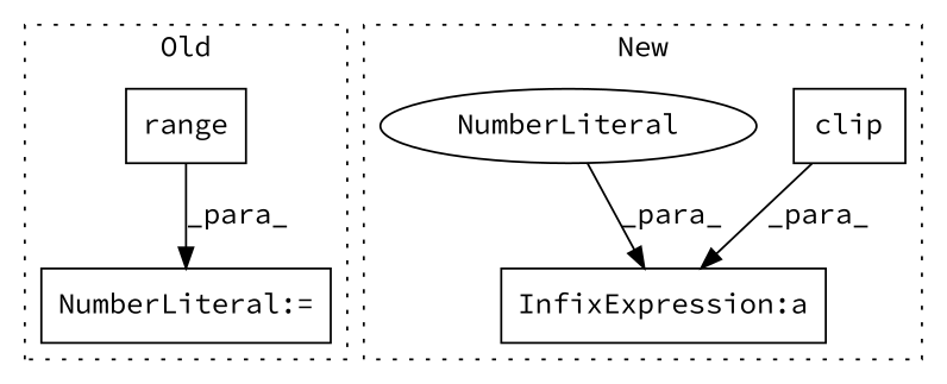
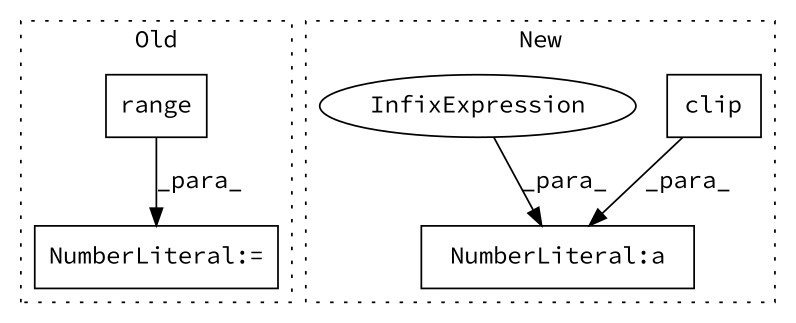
  digraph {
    fontname="Source Code Pro"
    node [a=32 fontname="Source Code Pro" shape=box]
    edge [fontname="Source Code Pro"]
    n1 [l="6,1" label=range s="3660,3680"]
    n2 [a=7 l="69,2" label="NumberLiteral:=" s="4287,4390"]
    n3 [l="5,1" label=clip s="3710,3786"]
-   n4 [a=27 l=3 label="InfixExpression:a" s=3782]
-   n5 [a=34 l=1 label=NumberLiteral s=3785 shape=ellipse]
+   n4 [a=27 l=3 label="NumberLiteral:a" s=3782]
+   n5 [a=34 l=1 label=InfixExpression s=3785 shape=ellipse]
    subgraph cluster_1 {
      label=Old
      style=dotted
      n1
      n2
    }
    subgraph cluster_2 {
      label=New
      style=dotted
      n3
      n4
      n5
    }
    n1 -> n2 [label=_para_]
    n3 -> n4 [label=_para_]
    n5 -> n4 [label=_para_]
  }
